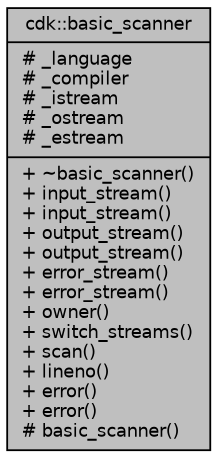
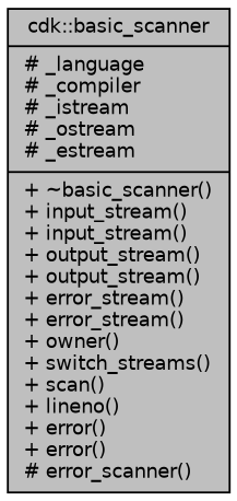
  digraph {
-   n1 [color=black fillcolor=grey75 fontcolor=black fontname=Helvetica fontsize=10 height=0.2 label="{cdk::basic_scanner\n|# _language\l# _compiler\l# _istream\l# _ostream\l# _estream\l|+ ~basic_scanner()\l+ input_stream()\l+ input_stream()\l+ output_stream()\l+ output_stream()\l+ error_stream()\l+ error_stream()\l+ owner()\l+ switch_streams()\l+ scan()\l+ lineno()\l+ error()\l+ error()\l# basic_scanner()\l}" shape=record style=filled width=0.4]
+   n1 [color=black fillcolor=grey75 fontcolor=black fontname=Helvetica fontsize=10 height=0.2 label="{cdk::basic_scanner\n|# _language\l# _compiler\l# _istream\l# _ostream\l# _estream\l|+ ~basic_scanner()\l+ input_stream()\l+ input_stream()\l+ output_stream()\l+ output_stream()\l+ error_stream()\l+ error_stream()\l+ owner()\l+ switch_streams()\l+ scan()\l+ lineno()\l+ error()\l+ error()\l# error_scanner()\l}" shape=record style=filled width=0.4]
  }
